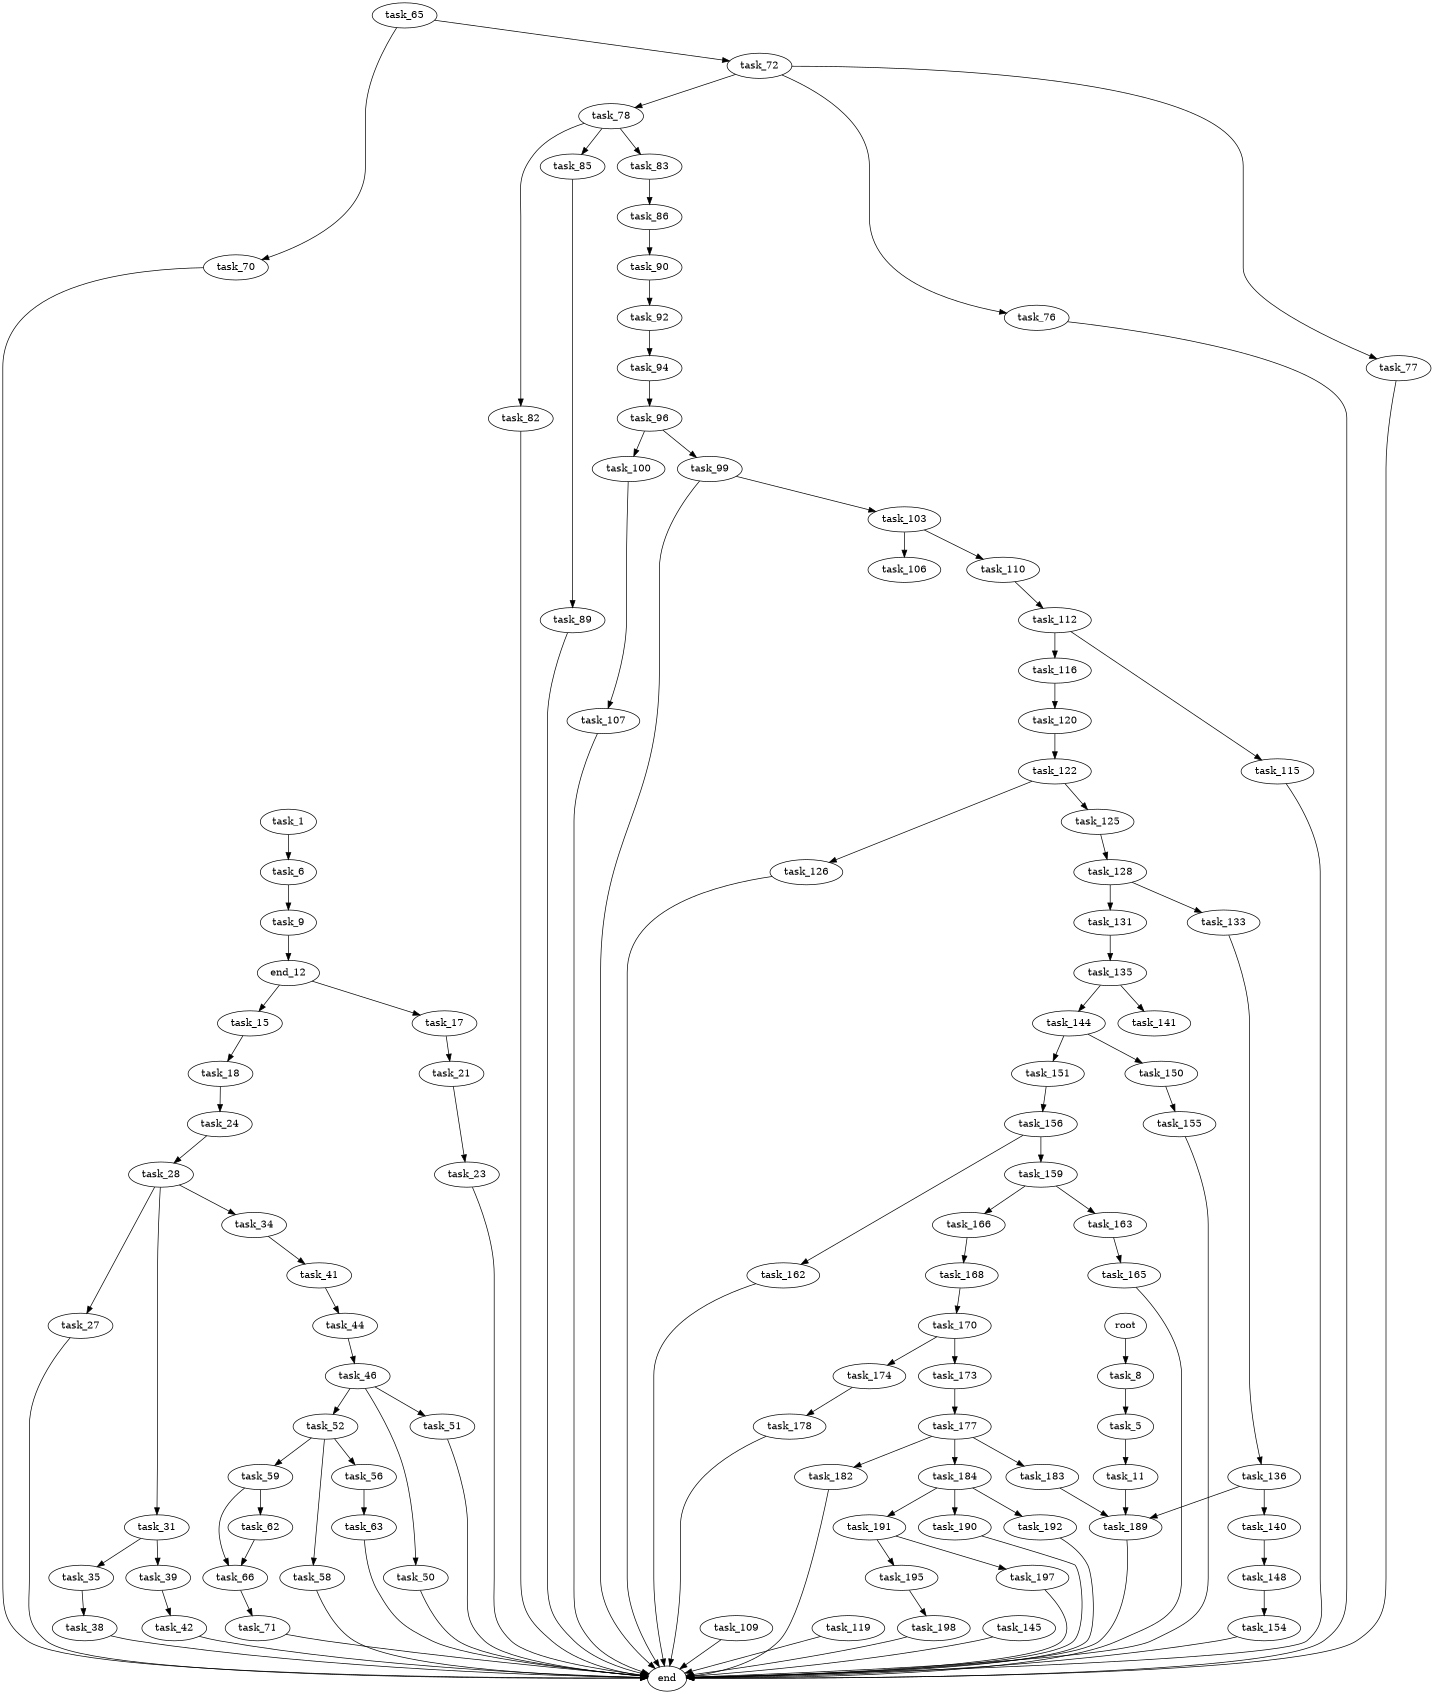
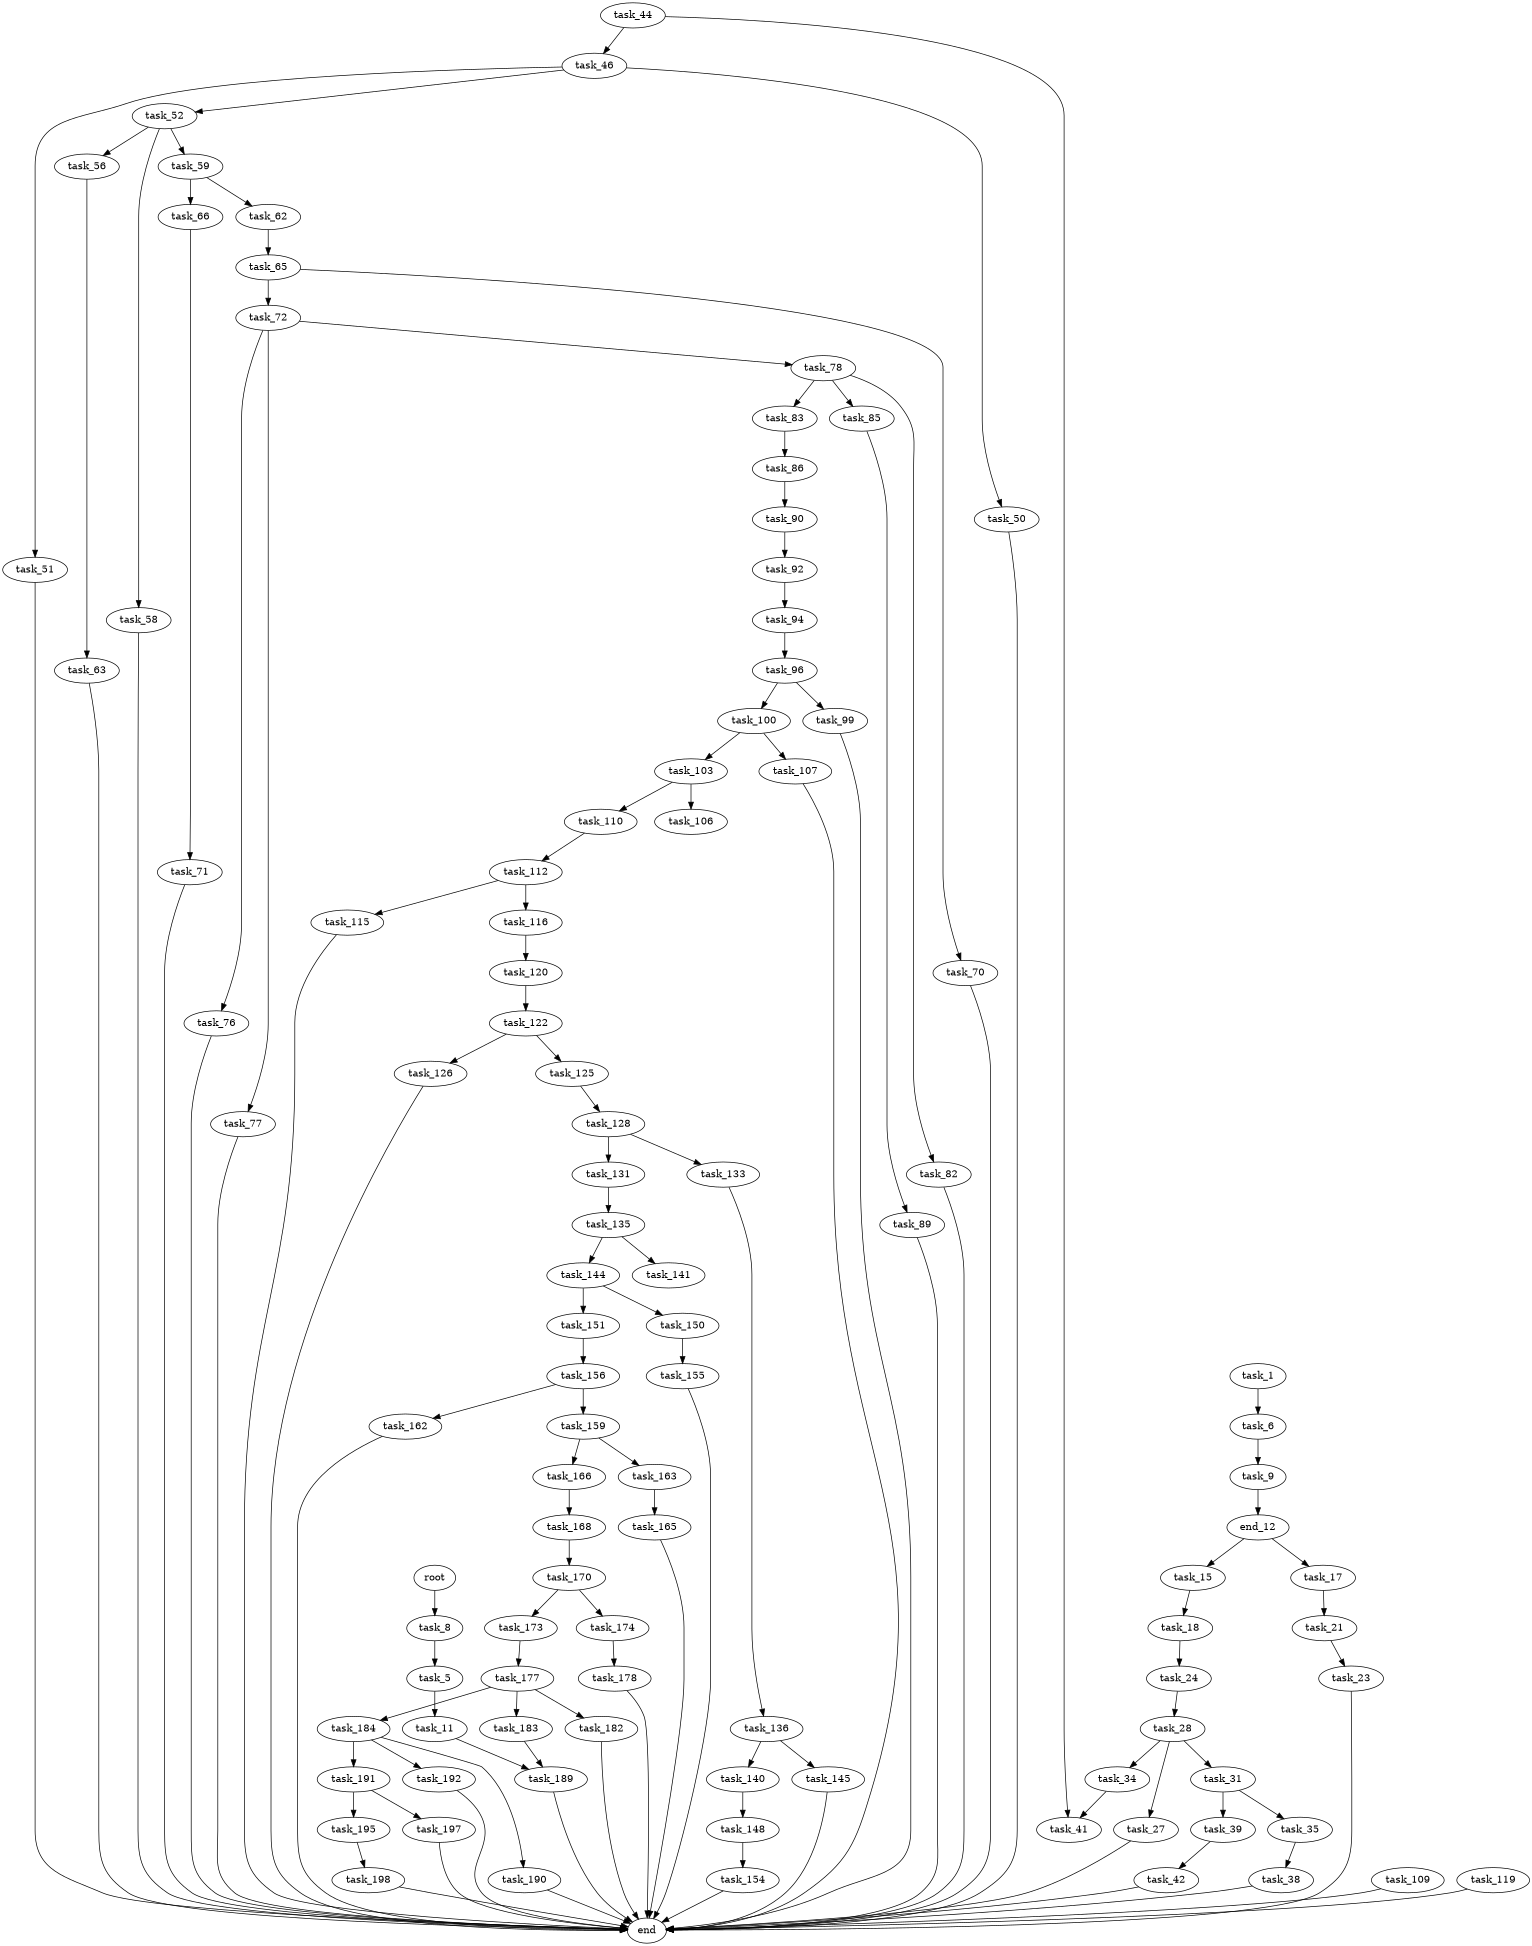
  digraph {
    n1 [label=task_8]
    root
    task_1
    task_6
    task_5
    task_9
    task_11
    task_189
    n9 [label=end_12]
    task_15
    task_17
    task_18
    task_21
    task_24
    task_23
    task_28
    end
    task_27
    task_31
    task_34
    task_35
    task_39
    task_41
    task_38
    task_42
    task_44
    task_46
    task_50
    task_51
    task_52
    task_56
    task_58
    task_59
    task_63
    task_62
    task_66
    task_65
    task_71
    task_70
    task_72
    task_76
    task_77
    task_78
    task_82
    task_83
    task_85
    task_86
    task_89
    task_90
    task_92
    task_94
    task_96
    task_99
    task_100
    task_103
    task_107
    task_106
    task_110
    task_112
    task_109
    task_115
    task_116
    task_120
    task_119
    task_122
    task_125
    task_126
    task_128
    task_131
    task_133
    task_135
    task_136
    task_141
    task_144
    task_140
    task_145
    task_148
    task_154
    task_150
    task_151
    task_155
    task_156
    task_159
    task_162
    task_163
    task_166
    task_165
    task_168
    task_170
    task_173
    task_174
    task_177
    task_178
    task_182
    task_183
    task_184
    task_190
    task_191
    task_192
    task_195
    task_197
    task_198
    n1 -> task_5
    root -> n1
    task_1 -> task_6
    task_6 -> task_9
    task_5 -> task_11
    task_9 -> n9
    task_11 -> task_189
    task_189 -> end
    n9 -> task_15
    n9 -> task_17
    task_15 -> task_18
    task_17 -> task_21
    task_18 -> task_24
    task_21 -> task_23
    task_24 -> task_28
    task_23 -> end
    task_28 -> task_27
    task_28 -> task_31
    task_28 -> task_34
    task_27 -> end
    task_31 -> task_35
    task_31 -> task_39
    task_34 -> task_41
    task_35 -> task_38
    task_39 -> task_42
-   task_41 -> task_44
+   task_44 -> task_41
    task_38 -> end
    task_42 -> end
    task_44 -> task_46
    task_46 -> task_50
    task_46 -> task_51
    task_46 -> task_52
    task_50 -> end
    task_51 -> end
    task_52 -> task_56
    task_52 -> task_58
    task_52 -> task_59
    task_56 -> task_63
    task_58 -> end
    task_59 -> task_62
    task_59 -> task_66
    task_63 -> end
-   task_62 -> task_66
+   task_62 -> task_65
    task_66 -> task_71
    task_65 -> task_70
    task_65 -> task_72
    task_71 -> end
    task_70 -> end
    task_72 -> task_76
    task_72 -> task_77
    task_72 -> task_78
    task_76 -> end
    task_77 -> end
    task_78 -> task_82
    task_78 -> task_83
    task_78 -> task_85
    task_82 -> end
    task_83 -> task_86
    task_85 -> task_89
    task_86 -> task_90
    task_89 -> end
    task_90 -> task_92
    task_92 -> task_94
    task_94 -> task_96
    task_96 -> task_99
    task_96 -> task_100
    task_99 -> end
-   task_99 -> task_103
+   task_100 -> task_103
    task_100 -> task_107
    task_103 -> task_106
    task_103 -> task_110
    task_107 -> end
    task_110 -> task_112
    task_112 -> task_115
    task_112 -> task_116
    task_109 -> end
    task_115 -> end
    task_116 -> task_120
    task_120 -> task_122
    task_119 -> end
    task_122 -> task_125
    task_122 -> task_126
    task_125 -> task_128
    task_126 -> end
    task_128 -> task_131
    task_128 -> task_133
    task_131 -> task_135
    task_133 -> task_136
    task_135 -> task_141
    task_135 -> task_144
    task_136 -> task_140
-   task_136 -> task_189
+   task_136 -> task_145
    task_144 -> task_150
    task_144 -> task_151
    task_140 -> task_148
    task_145 -> end
    task_148 -> task_154
    task_154 -> end
    task_150 -> task_155
    task_151 -> task_156
    task_155 -> end
    task_156 -> task_159
    task_156 -> task_162
    task_159 -> task_163
    task_159 -> task_166
    task_162 -> end
    task_163 -> task_165
    task_166 -> task_168
    task_165 -> end
    task_168 -> task_170
    task_170 -> task_173
    task_170 -> task_174
    task_173 -> task_177
    task_174 -> task_178
    task_177 -> task_182
    task_177 -> task_183
    task_177 -> task_184
    task_178 -> end
    task_182 -> end
    task_183 -> task_189
    task_184 -> task_190
    task_184 -> task_191
    task_184 -> task_192
    task_190 -> end
    task_191 -> task_195
    task_191 -> task_197
    task_192 -> end
    task_195 -> task_198
    task_197 -> end
    task_198 -> end
  }
